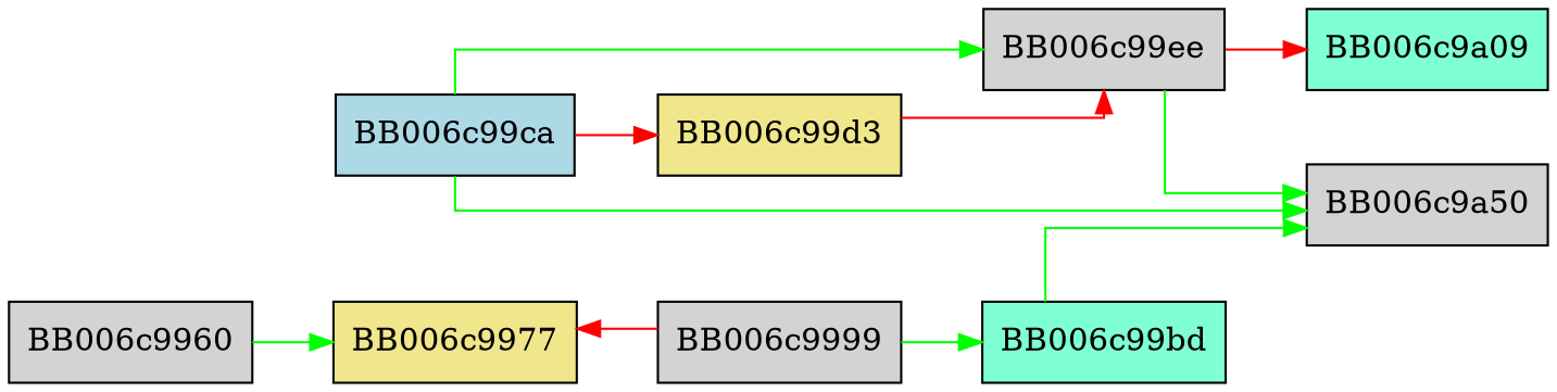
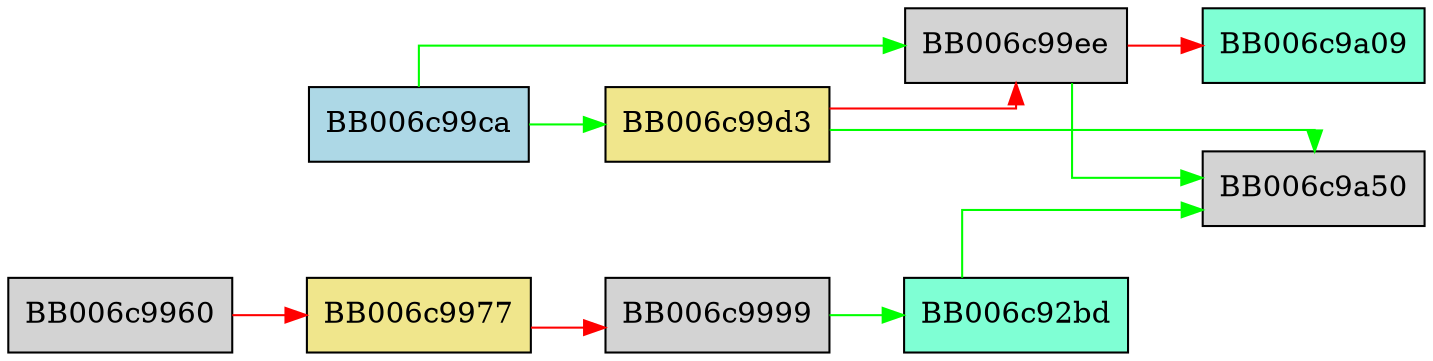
  digraph {
    rankdir=LR
    splines=ortho
    node [fillcolor=lightgrey shape=box style=filled]
    edge [color=red]
    BB006c9977 [fillcolor=khaki]
    BB006c9960
    BB006c9999
-   BB006c99bd [fillcolor=aquamarine]
+   BB006c99bd [fillcolor=aquamarine label=BB006c92bd]
    BB006c99ca [fillcolor=lightblue]
    BB006c99ee
    BB006c99d3 [fillcolor=khaki]
    BB006c9a50
    BB006c9a09 [fillcolor=aquamarine]
-   BB006c9999 -> BB006c9977
-   BB006c9960 -> BB006c9977 [color=green]
+   BB006c9977 -> BB006c9999
+   BB006c9960 -> BB006c9977
    BB006c9999 -> BB006c99bd [color=green]
    BB006c99bd -> BB006c9a50 [color=green]
    BB006c99ca -> BB006c99ee [color=green]
-   BB006c99ca -> BB006c99d3
+   BB006c99ca -> BB006c99d3 [color=green]
    BB006c99ee -> BB006c9a50 [color=green]
    BB006c99ee -> BB006c9a09
    BB006c99d3 -> BB006c99ee
-   BB006c99ca -> BB006c9a50 [color=green]
+   BB006c99d3 -> BB006c9a50 [color=green]
  }
